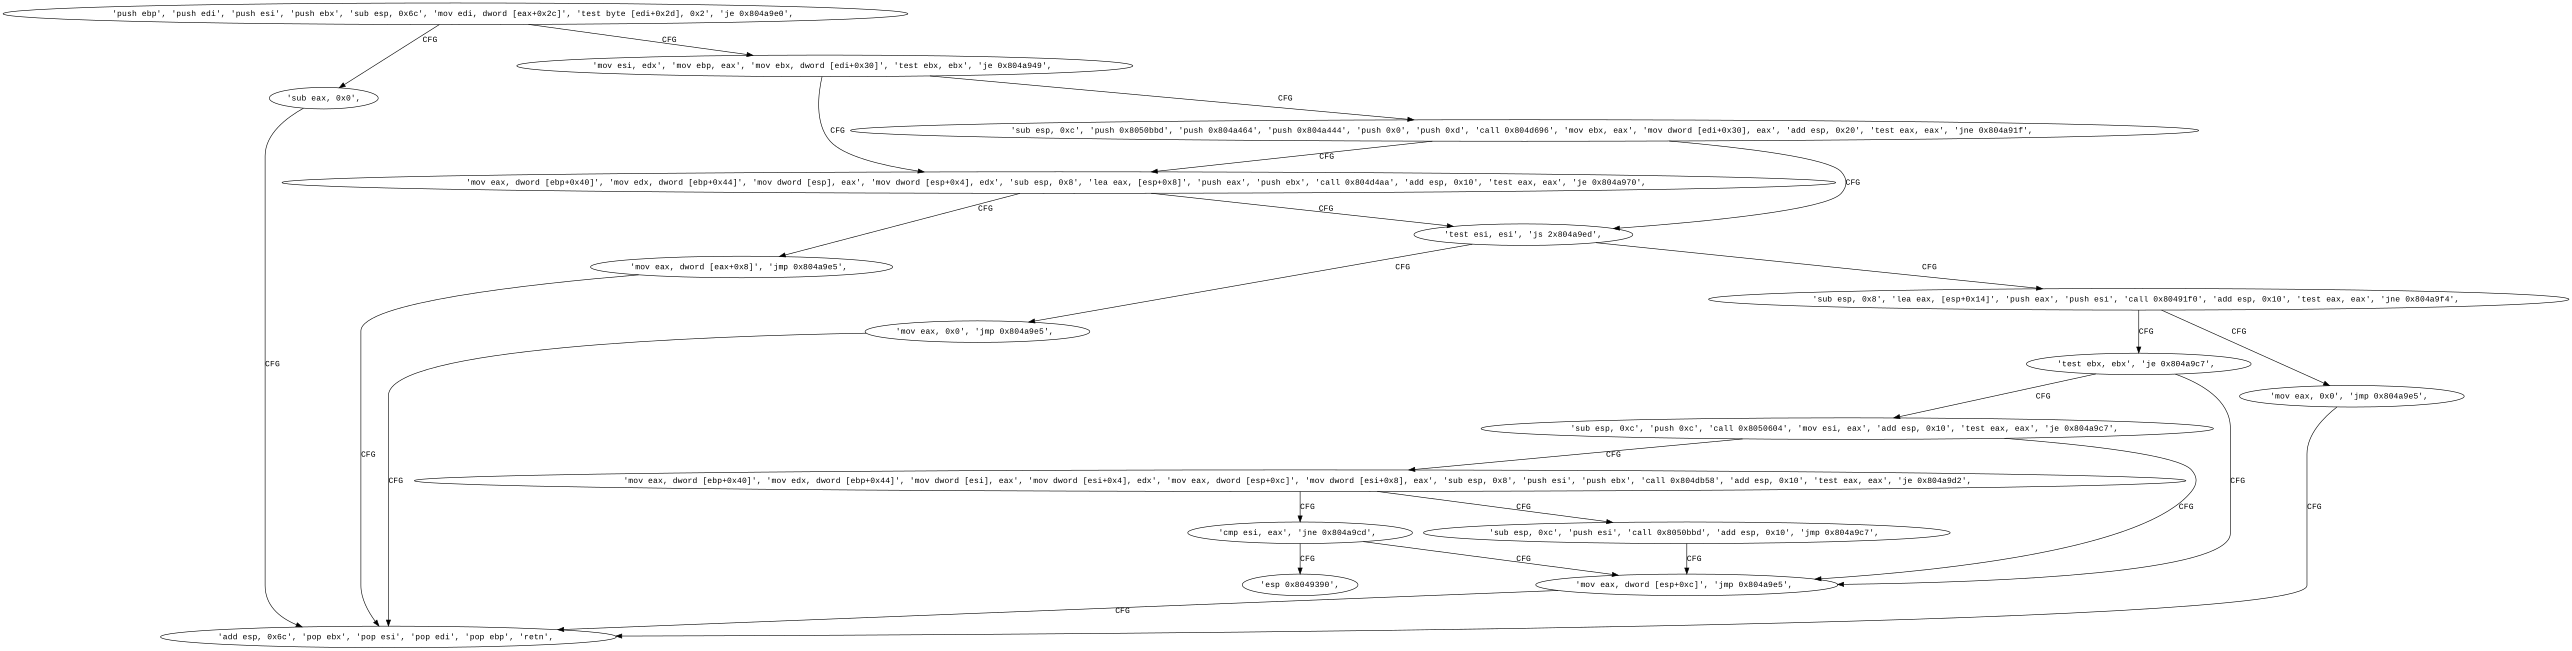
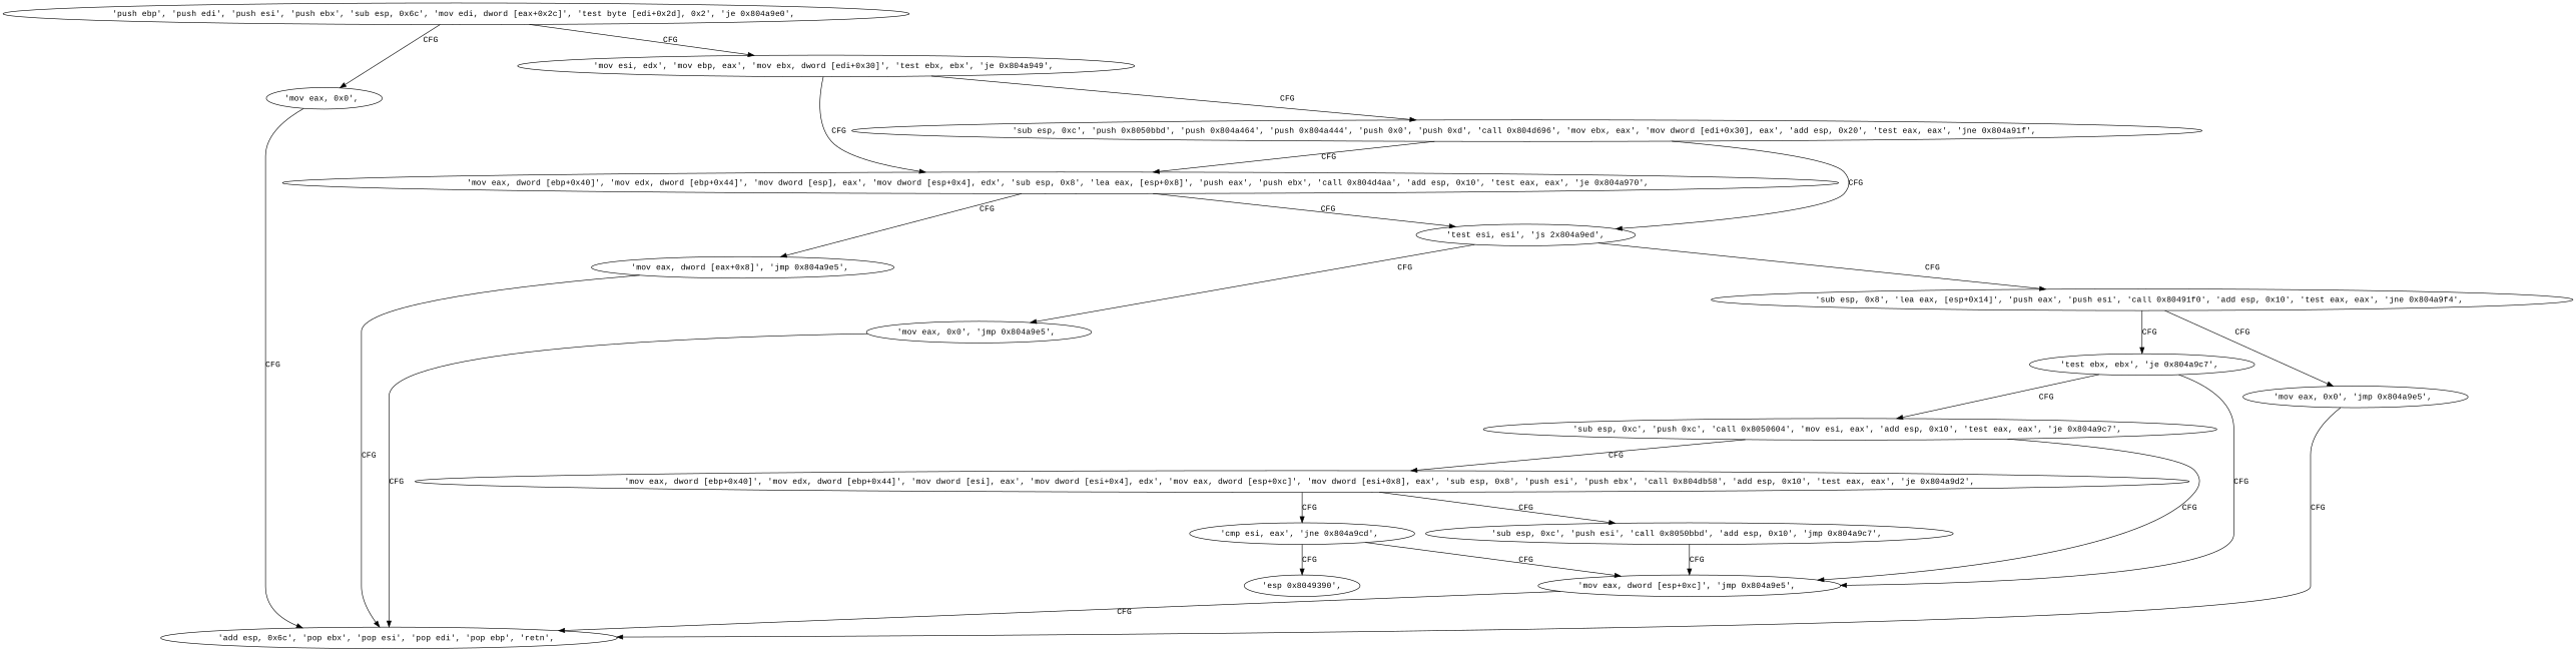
  digraph {
    fontname="Liberation Mono"
    node [fontname="Liberation Mono"]
    edge [fontname="Liberation Mono"]
    n1 [label="'push ebp', 'push edi', 'push esi', 'push ebx', 'sub esp, 0x6c', 'mov edi, dword [eax+0x2c]', 'test byte [edi+0x2d], 0x2', 'je 0x804a9e0', "]
-   n2 [label="'sub eax, 0x0',"]
+   n2 [label="'mov eax, 0x0', "]
    n3 [label="'mov esi, edx', 'mov ebp, eax', 'mov ebx, dword [edi+0x30]', 'test ebx, ebx', 'je 0x804a949', "]
    n4 [label="'add esp, 0x6c', 'pop ebx', 'pop esi', 'pop edi', 'pop ebp', 'retn', "]
    n5 [label="'sub esp, 0xc', 'push 0x8050bbd', 'push 0x804a464', 'push 0x804a444', 'push 0x0', 'push 0xd', 'call 0x804d696', 'mov ebx, eax', 'mov dword [edi+0x30], eax', 'add esp, 0x20', 'test eax, eax', 'jne 0x804a91f', "]
    n6 [label="'mov eax, dword [ebp+0x40]', 'mov edx, dword [ebp+0x44]', 'mov dword [esp], eax', 'mov dword [esp+0x4], edx', 'sub esp, 0x8', 'lea eax, [esp+0x8]', 'push eax', 'push ebx', 'call 0x804d4aa', 'add esp, 0x10', 'test eax, eax', 'je 0x804a970', "]
    n7 [label="'test esi, esi', 'js 2x804a9ed',"]
    n8 [label="'mov eax, dword [eax+0x8]', 'jmp 0x804a9e5', "]
    n9 [label="'mov eax, 0x0', 'jmp 0x804a9e5', "]
    n10 [label="'sub esp, 0x8', 'lea eax, [esp+0x14]', 'push eax', 'push esi', 'call 0x80491f0', 'add esp, 0x10', 'test eax, eax', 'jne 0x804a9f4', "]
    n11 [label="'mov eax, 0x0', 'jmp 0x804a9e5', "]
    n12 [label="'test ebx, ebx', 'je 0x804a9c7', "]
    n13 [label="'mov eax, dword [esp+0xc]', 'jmp 0x804a9e5', "]
    n14 [label="'sub esp, 0xc', 'push 0xc', 'call 0x8050604', 'mov esi, eax', 'add esp, 0x10', 'test eax, eax', 'je 0x804a9c7', "]
    n15 [label="'mov eax, dword [ebp+0x40]', 'mov edx, dword [ebp+0x44]', 'mov dword [esi], eax', 'mov dword [esi+0x4], edx', 'mov eax, dword [esp+0xc]', 'mov dword [esi+0x8], eax', 'sub esp, 0x8', 'push esi', 'push ebx', 'call 0x804db58', 'add esp, 0x10', 'test eax, eax', 'je 0x804a9d2', "]
    n16 [label="'sub esp, 0xc', 'push esi', 'call 0x8050bbd', 'add esp, 0x10', 'jmp 0x804a9c7', "]
    n17 [label="'cmp esi, eax', 'jne 0x804a9cd', "]
    n18 [label="'esp 0x8049390',"]
    n1 -> n2 [label=CFG]
    n1 -> n3 [label=CFG]
    n2 -> n4 [label=CFG]
    n3 -> n5 [label=CFG]
    n3 -> n6 [label=CFG]
    n5 -> n6 [label=CFG]
    n5 -> n7 [label=CFG]
    n6 -> n7 [label=CFG]
    n6 -> n8 [label=CFG]
    n7 -> n9 [label=CFG]
    n7 -> n10 [label=CFG]
    n8 -> n4 [label=CFG]
    n9 -> n4 [label=CFG]
    n10 -> n11 [label=CFG]
    n10 -> n12 [label=CFG]
    n11 -> n4 [label=CFG]
    n12 -> n13 [label=CFG]
    n12 -> n14 [label=CFG]
    n13 -> n4 [label=CFG]
    n14 -> n13 [label=CFG]
    n14 -> n15 [label=CFG]
    n15 -> n16 [label=CFG]
    n15 -> n17 [label=CFG]
    n16 -> n13 [label=CFG]
    n17 -> n13 [label=CFG]
    n17 -> n18 [label=CFG]
  }
